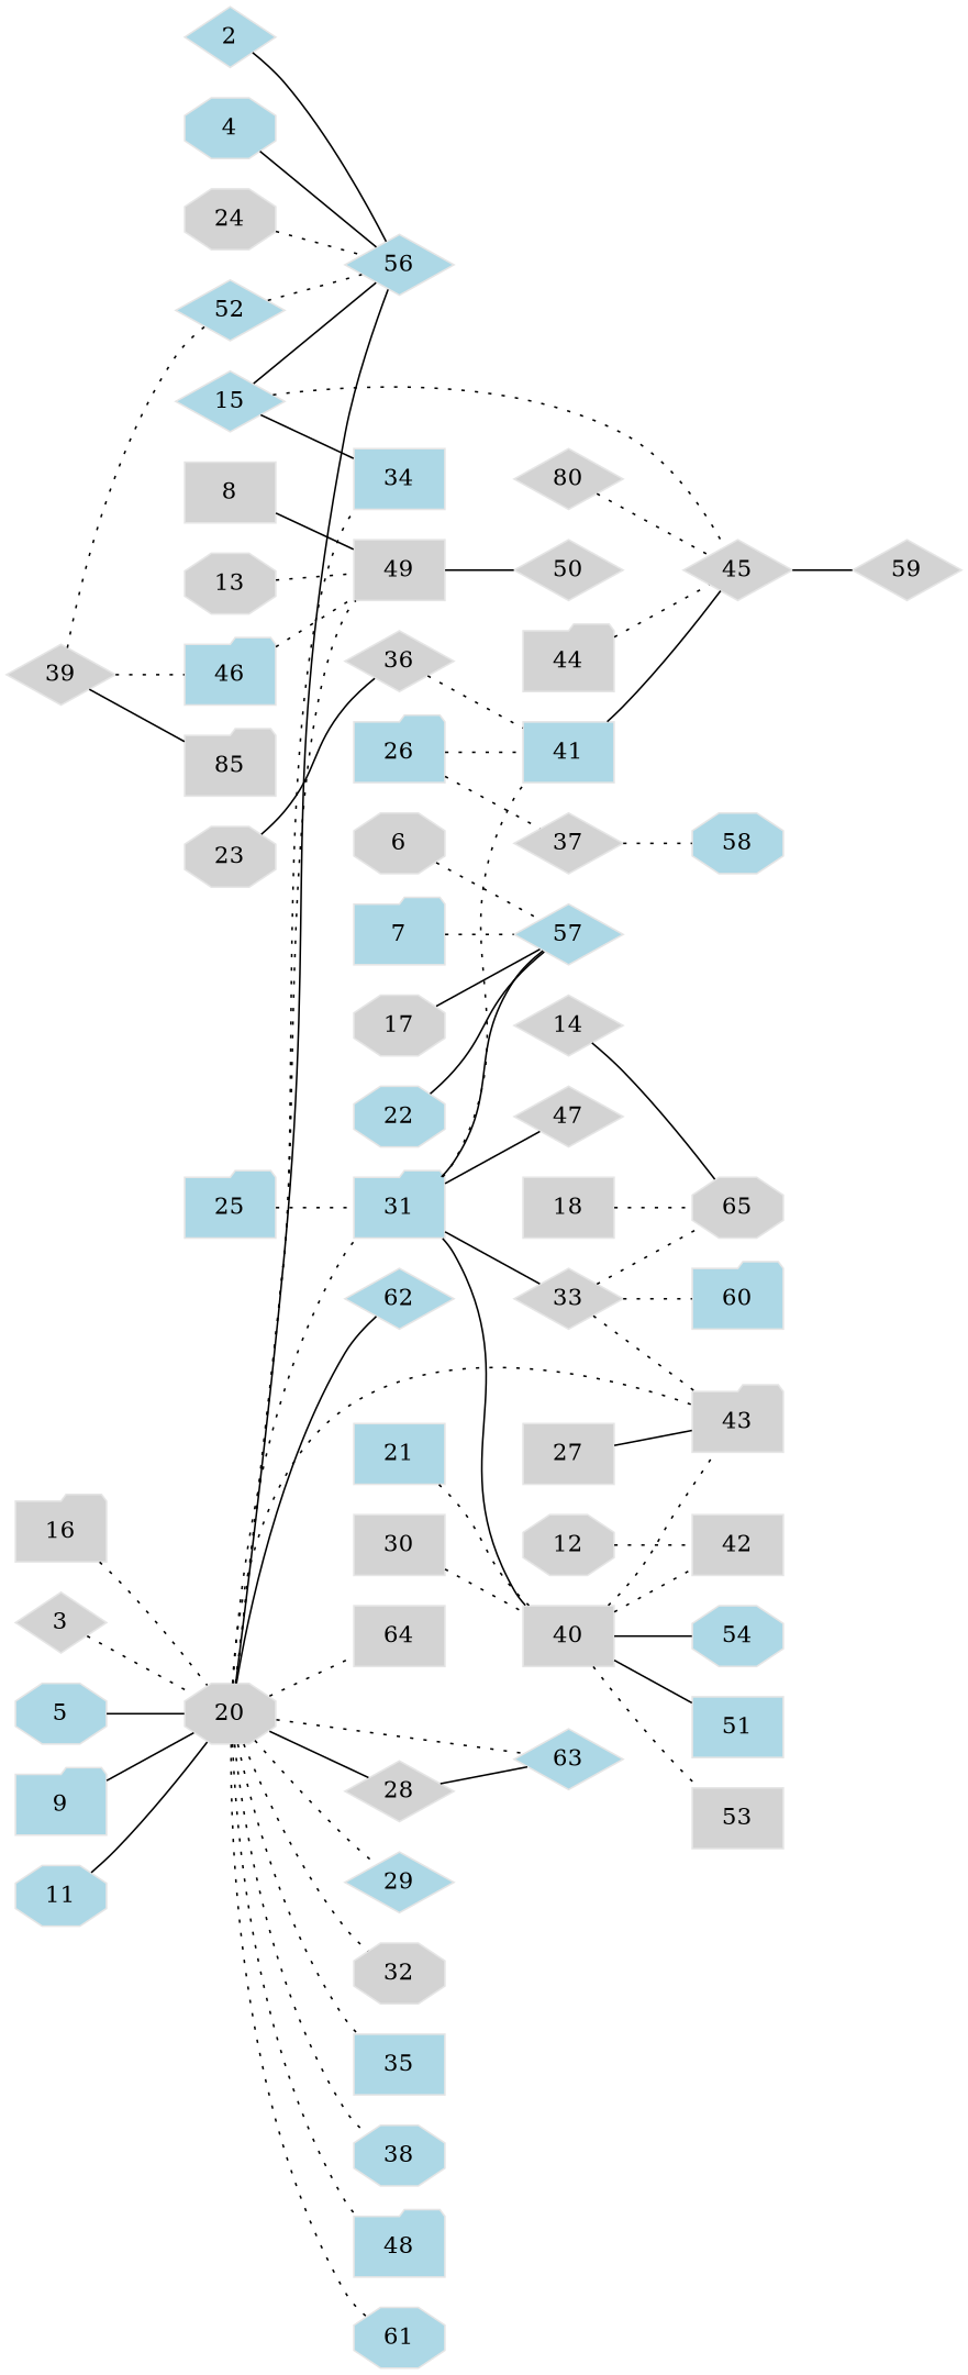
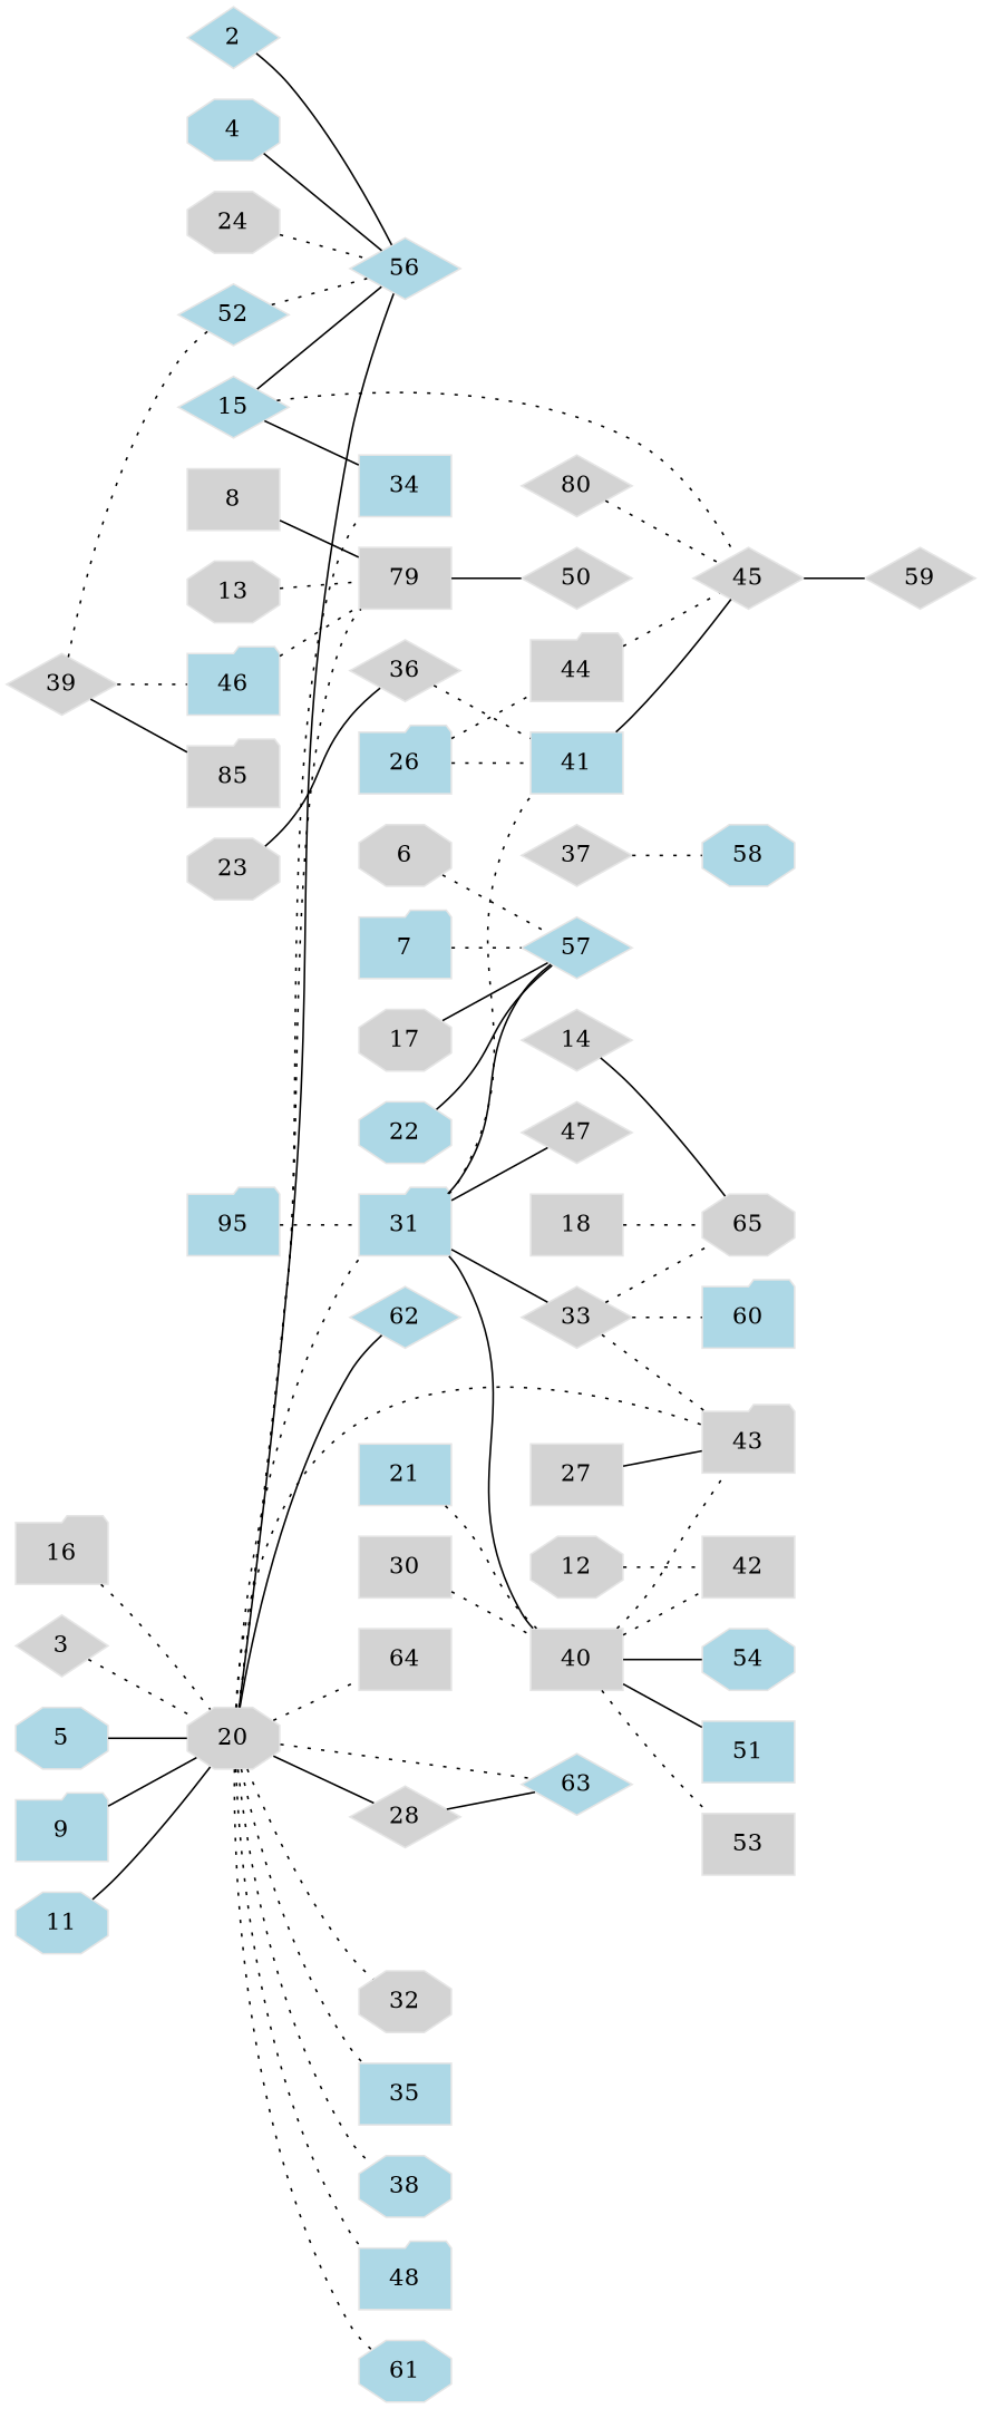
  graph {
    rankdir=LR
    node [color=gray90 fillcolor=lightgrey shape=diamond style=filled]
    edge [style=dotted weight=1.0]
    56 [fillcolor=lightblue]
    2 [fillcolor=lightblue]
    20 [shape=octagon]
    3
-   49 [shape=box]
+   49 [shape=box label=79]
    34 [fillcolor=lightblue shape=box]
    28
-   29 [fillcolor=lightblue]
    31 [fillcolor=lightblue shape=folder]
    32 [shape=octagon]
    35 [fillcolor=lightblue shape=box]
    38 [fillcolor=lightblue shape=octagon]
    43 [shape=folder]
    48 [fillcolor=lightblue shape=folder]
    61 [fillcolor=lightblue shape=octagon]
    62 [fillcolor=lightblue]
    63 [fillcolor=lightblue]
    64 [shape=box]
    4 [fillcolor=lightblue shape=octagon]
    5 [fillcolor=lightblue shape=octagon]
    6 [shape=octagon]
    57 [fillcolor=lightblue]
    7 [fillcolor=lightblue shape=folder]
    8 [shape=box]
    50
    9 [fillcolor=lightblue shape=folder]
    n27 [label=80]
    45
    59
    11 [fillcolor=lightblue shape=octagon]
    12 [shape=octagon]
    42 [shape=box]
    13 [shape=octagon]
    65 [shape=octagon]
    14
    15 [fillcolor=lightblue]
    16 [shape=folder]
    17 [shape=octagon]
    18 [shape=box]
    40 [shape=box]
    41 [fillcolor=lightblue shape=box]
    33
    47
    21 [fillcolor=lightblue shape=box]
    51 [fillcolor=lightblue shape=box]
    53 [shape=box]
    54 [fillcolor=lightblue shape=octagon]
    22 [fillcolor=lightblue shape=octagon]
    23 [shape=octagon]
    36
    24 [shape=octagon]
-   25 [fillcolor=lightblue shape=folder]
+   25 [fillcolor=lightblue shape=folder label=95]
    26 [fillcolor=lightblue shape=folder]
    37
    58 [fillcolor=lightblue shape=octagon]
    27 [shape=box]
    30 [shape=box]
    60 [fillcolor=lightblue shape=folder]
    46 [fillcolor=lightblue shape=folder]
    39
    52 [fillcolor=lightblue]
    n62 [label=85 shape=folder]
    44 [shape=folder]
    2 -- 56 [style=solid]
    20 -- 56 [style=solid]
    20 -- 49
    20 -- 34
    20 -- 28 [style=solid]
-   20 -- 29
    20 -- 31
    20 -- 32
    20 -- 35
    20 -- 38
    20 -- 43
    20 -- 48
    20 -- 61
    20 -- 62 [style=solid]
    20 -- 63
    20 -- 64
    3 -- 20
    49 -- 50 [style=solid]
    28 -- 63 [style=solid]
    31 -- 57 [style=solid]
    31 -- 40 [style=solid]
    31 -- 41
    31 -- 33 [style=solid]
    31 -- 47 [style=solid]
    4 -- 56 [style=solid]
    5 -- 20 [style=solid]
    6 -- 57
    7 -- 57
    8 -- 49 [style=solid]
    9 -- 20 [style=solid]
    n27 -- 45
    45 -- 59 [style=solid]
    11 -- 20 [style=solid]
    12 -- 42
    13 -- 49
    14 -- 65 [style=solid]
    15 -- 56 [style=solid]
    15 -- 34 [style=solid]
    15 -- 45
    16 -- 20
    17 -- 57 [style=solid]
    18 -- 65
    40 -- 43
    40 -- 42
    40 -- 51 [style=solid]
    40 -- 53
    40 -- 54 [style=solid]
    41 -- 45 [style=solid]
    33 -- 43
    33 -- 65
    33 -- 60
    21 -- 40
    22 -- 57 [style=solid]
    23 -- 36 [style=solid]
    36 -- 41
    24 -- 56
    25 -- 31
    26 -- 41
-   26 -- 37
+   26 -- 44
    37 -- 58
    27 -- 43 [style=solid]
    30 -- 40
    46 -- 49
    39 -- 46
    39 -- 52
    39 -- n62 [style=solid]
    52 -- 56
    44 -- 45
  }
